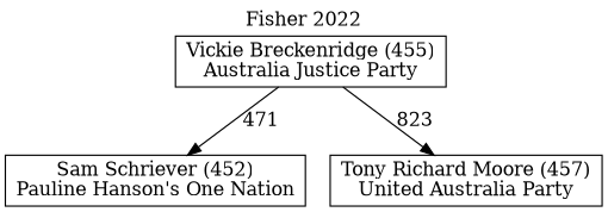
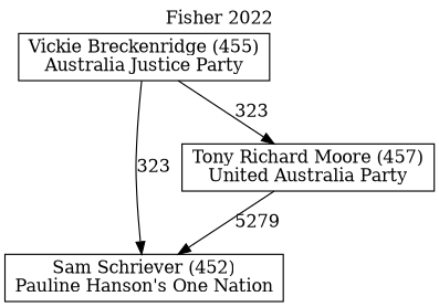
  digraph {
    label="Fisher 2022"
    labelloc=t
    mclimit=10
    node [shape=box]
    n1 [label="Sam Schriever (452)\nPauline Hanson's One Nation"]
    n2 [label="Vickie Breckenridge (455)\nAustralia Justice Party"]
    n3 [label="Tony Richard Moore (457)\nUnited Australia Party"]
-   n2 -> n1 [label=471]
-   n2 -> n3 [label=823]
+   n2 -> n1 [label=323]
+   n2 -> n3 [label=323]
+   n3 -> n1 [label=5279]
  }
